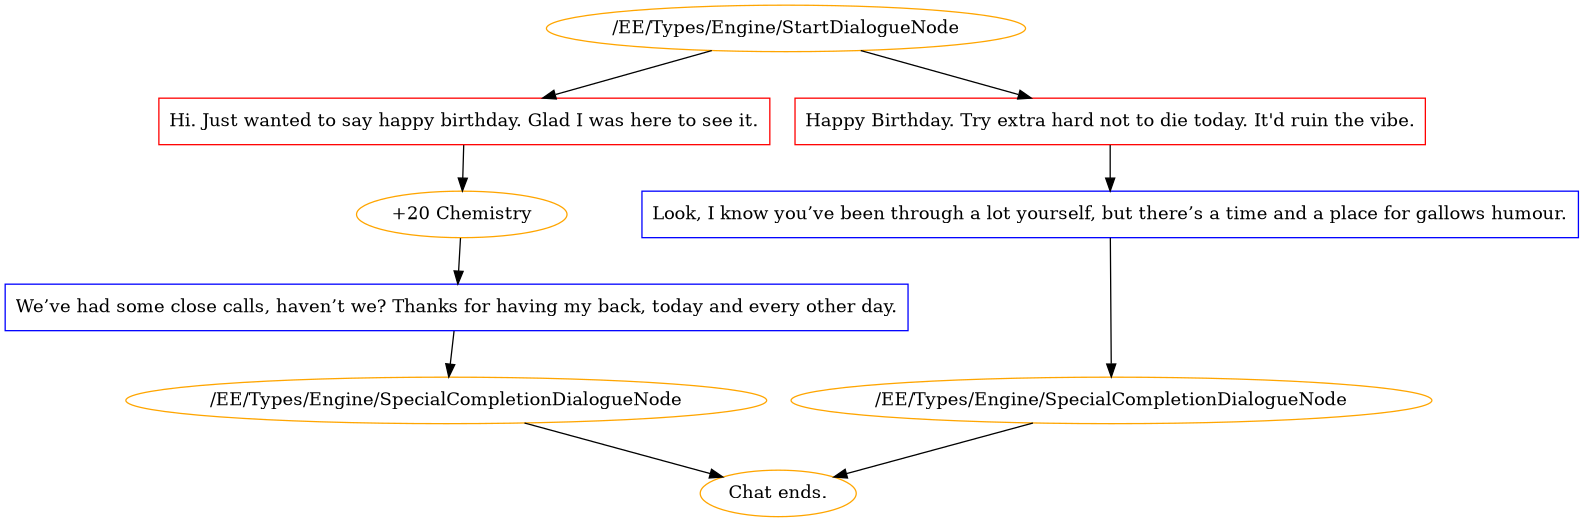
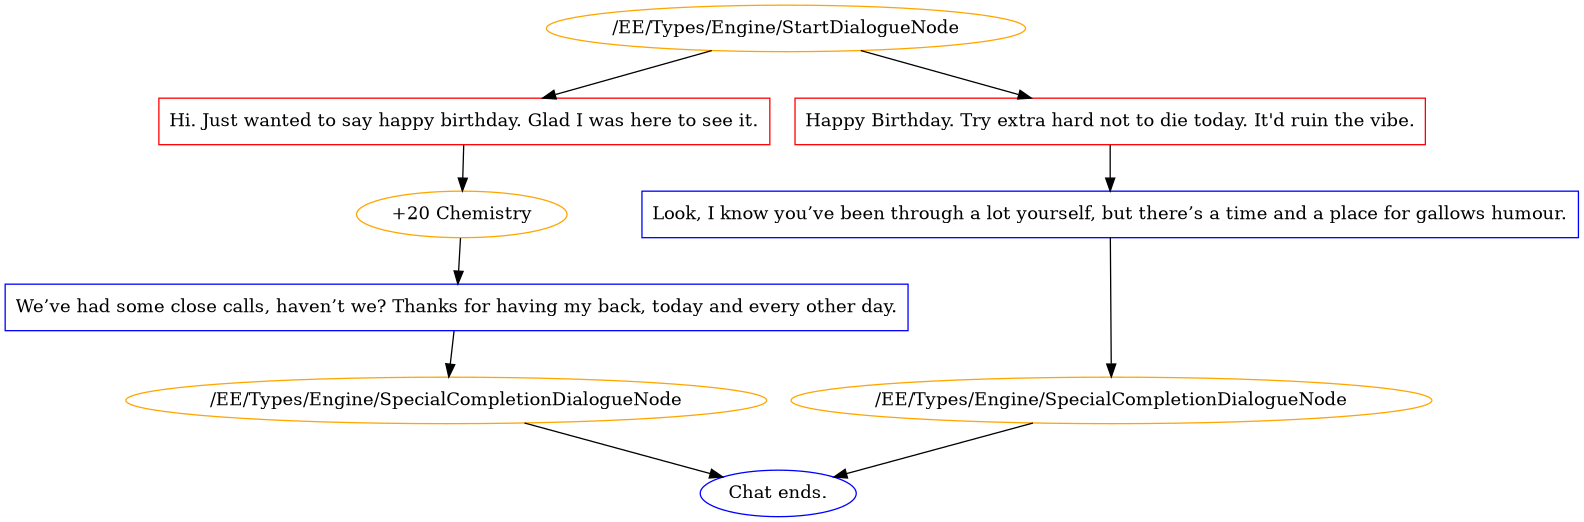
  digraph {
    node [color=orange]
    n1 [label="/EE/Types/Engine/StartDialogueNode"]
    n2 [color=red label="Hi. Just wanted to say happy birthday. Glad I was here to see it." shape=box]
    n3 [color=red label="Happy Birthday. Try extra hard not to die today. It'd ruin the vibe." shape=box]
    n4 [label="+20 Chemistry"]
    n5 [color=blue label="Look, I know you’ve been through a lot yourself, but there’s a time and a place for gallows humour." shape=box]
    n6 [color=blue label="We’ve had some close calls, haven’t we? Thanks for having my back, today and every other day." shape=box]
    n7 [label="/EE/Types/Engine/SpecialCompletionDialogueNode"]
    n8 [label="/EE/Types/Engine/SpecialCompletionDialogueNode"]
-   "Chat ends."
+   "Chat ends." [color=blue]
    n1 -> n2
    n1 -> n3
    n2 -> n4
    n3 -> n5
    n4 -> n6
    n5 -> n7
    n6 -> n8
    n7 -> "Chat ends."
    n8 -> "Chat ends."
  }
